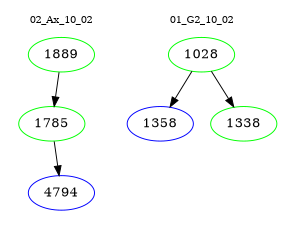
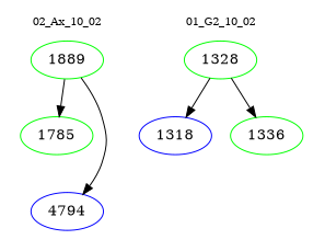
  digraph {
    node [color=green]
    edge [color=black]
    n1 [label=1889]
    n2 [label=1785]
    n3 [color=blue label=4794]
-   n4 [label=1028]
-   n5 [color=blue label=1358]
-   n6 [label=1338]
+   n4 [label=1328]
+   n5 [color=blue label=1318]
+   n6 [label=1336]
    subgraph cluster_1 {
      color=white
      fontsize=10
      label="02_Ax_10_02"
      n1
      n2
      n3
    }
    subgraph cluster_2 {
      color=white
      fontsize=10
      label="01_G2_10_02"
      n4
      n5
      n6
    }
    n1 -> n2
-   n2 -> n3
+   n1 -> n3
    n4 -> n5
    n4 -> n6
  }
